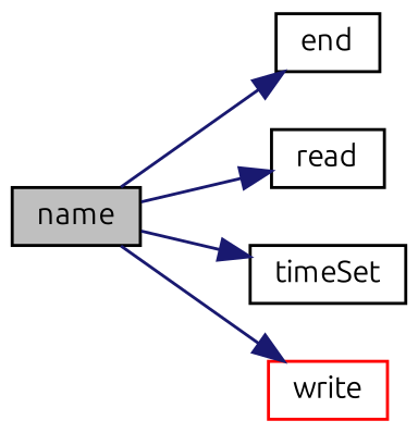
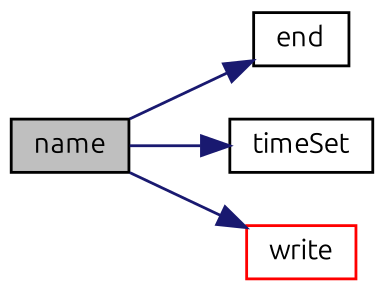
  digraph {
    fontname=Ubuntu
    rankdir=LR
    node [color=black fontname=Ubuntu fontsize=10 shape=record]
    edge [color=midnightblue fontname=Ubuntu fontsize=10 labelfontname=FreeSans labelfontsize=10 style=solid]
    n1 [fillcolor=grey75 fontcolor=black height=0.2 label=name style=filled width=0.4]
    n2 [height=0.2 label=end width=0.4]
-   n3 [height=0.2 label=read width=0.4]
    n4 [height=0.2 label=timeSet width=0.4]
    n5 [color=red height=0.2 label=write width=0.4]
    n1 -> n2
-   n1 -> n3
    n1 -> n4
    n1 -> n5
  }
